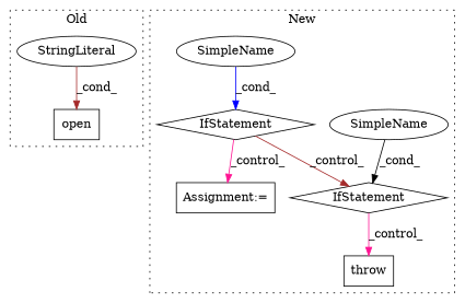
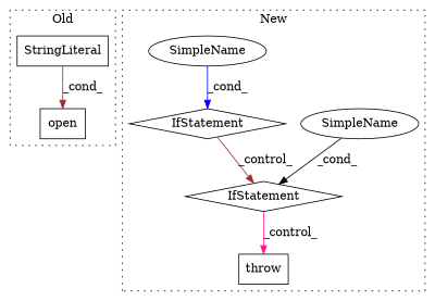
  digraph {
    node [a=25 shape=box]
    edge [color=brown]
    n1 [a=32 l="5,1" label=open s="9076,9108"]
-   n2 [a=45 l=3 label=StringLiteral s=9105 shape=ellipse]
+   n2 [a=45 l=3 label=StringLiteral s=9105]
    n3 [a=53 l=6 label=throw s=10657]
    n4 [l="4,2" label=IfStatement s="10619,10647" shape=diamond]
    n5 [a=42 label=SimpleName shape=ellipse]
    n6 [l="4,2" label=IfStatement s="8844,8960" shape=diamond]
    n7 [a=42 label=SimpleName shape=ellipse]
-   n8 [a=7 l=1 label="Assignment:=" s=9868]
    subgraph cluster_1 {
      label=Old
      style=dotted
      n1
      n2
    }
    subgraph cluster_2 {
      label=New
      style=dotted
      n3
      n4
      n5
      n6
      n7
-     n8
    }
    n2 -> n1 [label=_cond_]
    n4 -> n3 [color=deeppink label=_control_]
    n5 -> n4 [color=black label=_cond_]
    n6 -> n4 [label=_control_]
-   n6 -> n8 [color=deeppink label=_control_]
    n7 -> n6 [color=blue label=_cond_]
  }
